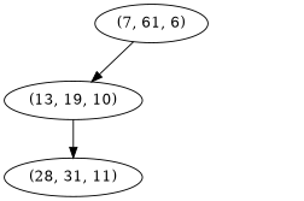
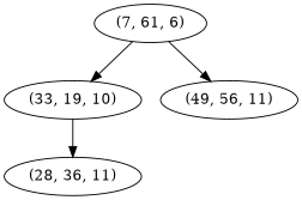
  digraph {
    "(7, 61, 6)"
-   "(13, 19, 10)"
-   "(28, 36, 11)" [label="(28, 31, 11)"]
+   "(13, 19, 10)" [label="(33, 19, 10)"]
+   "(49, 56, 11)"
+   "(28, 36, 11)"
    "(7, 61, 6)" -> "(13, 19, 10)"
+   "(7, 61, 6)" -> "(49, 56, 11)"
    "(13, 19, 10)" -> "(28, 36, 11)"
  }
